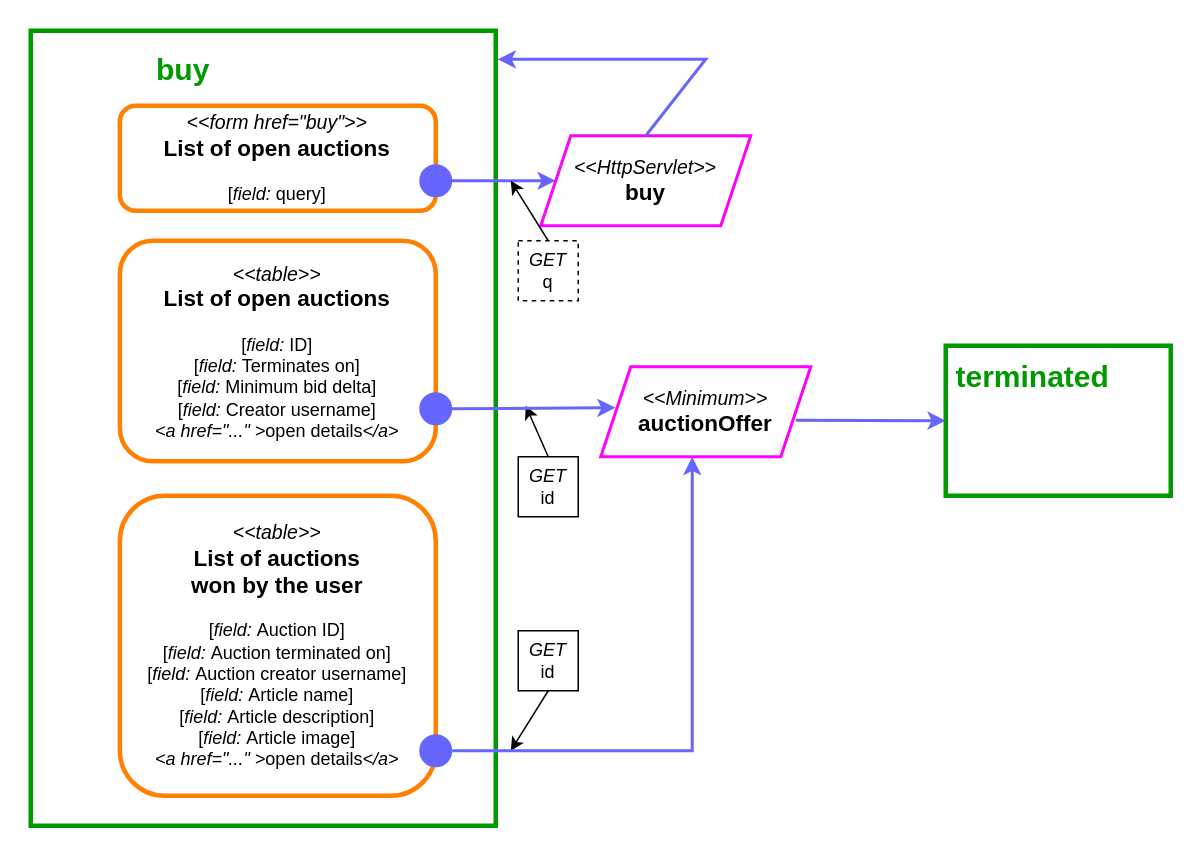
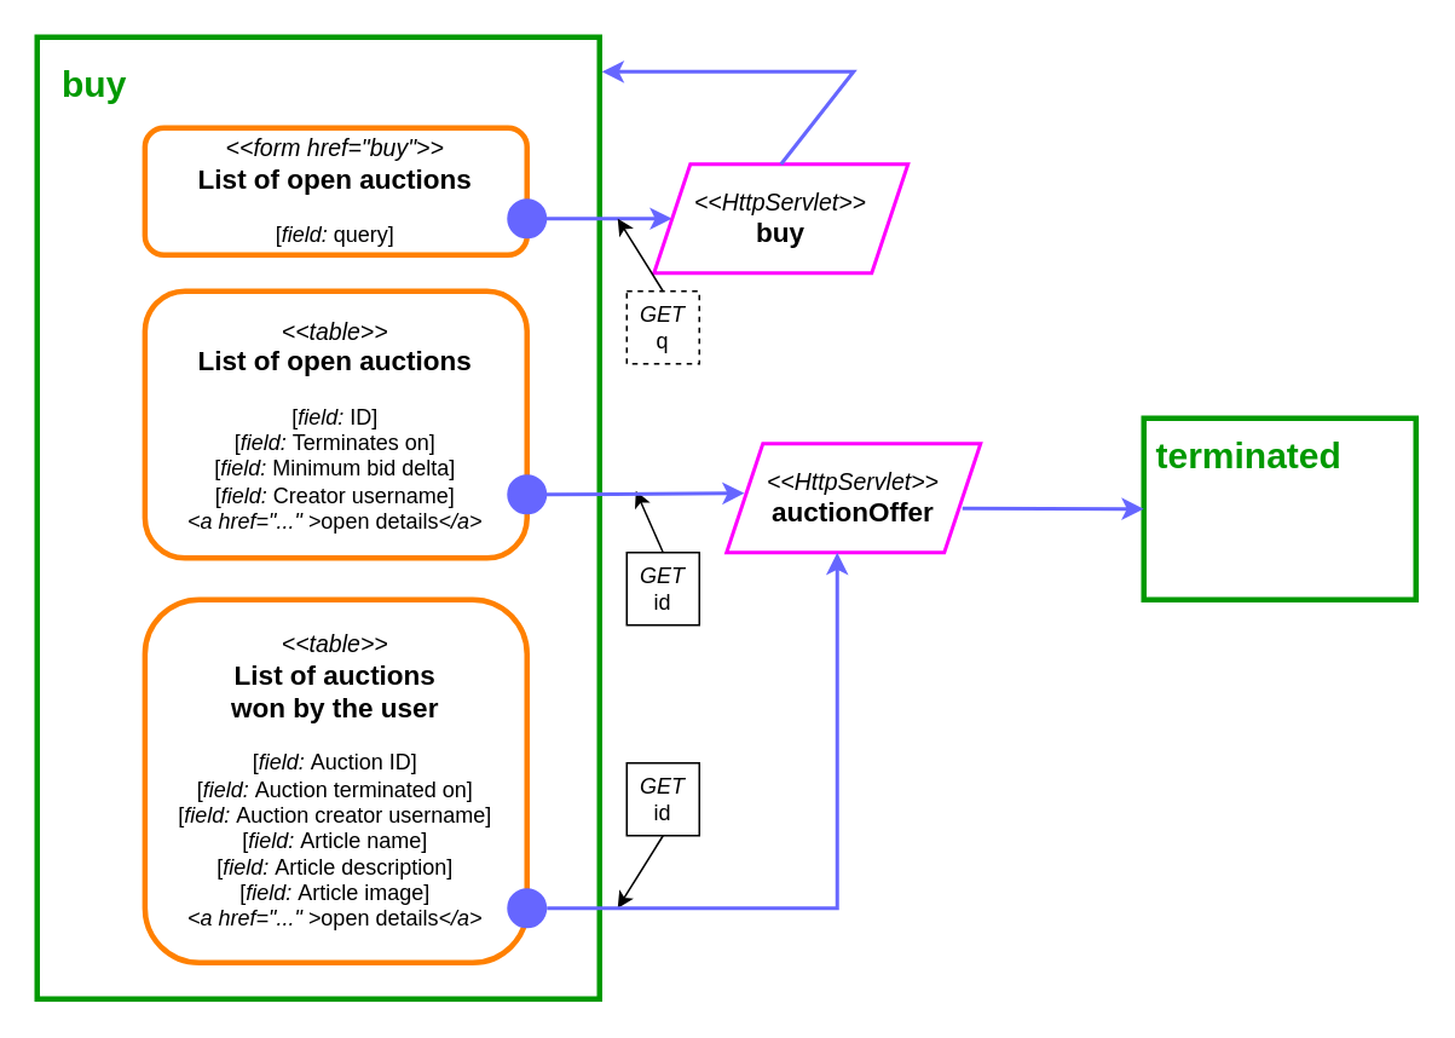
  <mxCell id="0" />
  <mxCell id="1" parent="0" />
- <mxCell id="2" value="&lt;font style=&quot;&quot;&gt;&lt;i style=&quot;font-size: 13px;&quot;&gt;&amp;lt;&amp;lt;Minimum&amp;gt;&amp;gt;&lt;/i&gt;&lt;br&gt;&lt;span style=&quot;font-size: 15px;&quot;&gt;&lt;b&gt;auctionOffer&lt;/b&gt;&lt;/span&gt;&lt;br&gt;&lt;/font&gt;" style="shape=parallelogram;perimeter=parallelogramPerimeter;whiteSpace=wrap;html=1;fixedSize=1;strokeColor=#FF00FF;strokeWidth=2;" parent="1" vertex="1"><mxGeometry x="400" y="244" width="140" height="60" as="geometry" /></mxCell>
+ <mxCell id="2" value="&lt;font style=&quot;&quot;&gt;&lt;i style=&quot;font-size: 13px;&quot;&gt;&amp;lt;&amp;lt;HttpServlet&amp;gt;&amp;gt;&lt;/i&gt;&lt;br&gt;&lt;span style=&quot;font-size: 15px;&quot;&gt;&lt;b&gt;auctionOffer&lt;/b&gt;&lt;/span&gt;&lt;br&gt;&lt;/font&gt;" style="shape=parallelogram;perimeter=parallelogramPerimeter;whiteSpace=wrap;html=1;fixedSize=1;strokeColor=#FF00FF;strokeWidth=2;" parent="1" vertex="1"><mxGeometry x="400" y="244" width="140" height="60" as="geometry" /></mxCell>
  <mxCell id="3" value="" style="group" parent="1" vertex="1" connectable="0"><mxGeometry x="630" y="230" width="150" height="100" as="geometry" /></mxCell>
  <mxCell id="4" value="" style="whiteSpace=wrap;html=1;strokeWidth=3;strokeColor=#009900;" parent="3" vertex="1"><mxGeometry width="150" height="100" as="geometry" /></mxCell>
  <mxCell id="5" value="&lt;font size=&quot;1&quot; color=&quot;#009900&quot; style=&quot;&quot;&gt;&lt;b style=&quot;font-size: 20px;&quot;&gt;terminated&lt;/b&gt;&lt;/font&gt;" style="text;html=1;strokeColor=none;fillColor=none;align=left;verticalAlign=middle;whiteSpace=wrap;rounded=0;" parent="3" vertex="1"><mxGeometry x="5" y="5" width="60" height="30" as="geometry" /></mxCell>
  <mxCell id="6" value="" style="endArrow=none;html=1;rounded=0;strokeColor=#6666FF;strokeWidth=2;startArrow=classic;startFill=1;entryX=1;entryY=0.5;entryDx=0;entryDy=0;" parent="1" edge="1"><mxGeometry width="50" height="50" relative="1" as="geometry"><mxPoint x="630" y="280" as="sourcePoint" /><mxPoint x="530" y="279.66" as="targetPoint" /></mxGeometry></mxCell>
  <mxCell id="7" value="&lt;i&gt;GET&lt;br&gt;&lt;/i&gt;id" style="rounded=0;whiteSpace=wrap;html=1;" parent="1" vertex="1"><mxGeometry x="345" y="304" width="40" height="40" as="geometry" /></mxCell>
  <mxCell id="8" value="" style="endArrow=classic;html=1;rounded=0;exitX=0.5;exitY=0;exitDx=0;exitDy=0;" parent="1" source="7" edge="1"><mxGeometry width="50" height="50" relative="1" as="geometry"><mxPoint x="430" y="310" as="sourcePoint" /><mxPoint x="350" y="270" as="targetPoint" /></mxGeometry></mxCell>
  <mxCell id="9" value="&lt;i&gt;GET&lt;br&gt;&lt;/i&gt;id" style="rounded=0;whiteSpace=wrap;html=1;" parent="1" vertex="1"><mxGeometry x="345" y="420" width="40" height="40" as="geometry" /></mxCell>
  <mxCell id="10" value="" style="endArrow=classic;html=1;rounded=0;exitX=0.5;exitY=1;exitDx=0;exitDy=0;" parent="1" source="9" edge="1"><mxGeometry width="50" height="50" relative="1" as="geometry"><mxPoint x="430" y="520" as="sourcePoint" /><mxPoint x="340" y="500" as="targetPoint" /></mxGeometry></mxCell>
  <mxCell id="11" value="" style="whiteSpace=wrap;html=1;strokeWidth=3;strokeColor=#009900;movable=1;resizable=1;rotatable=1;deletable=1;editable=1;locked=0;connectable=1;" parent="1" vertex="1"><mxGeometry x="20" y="20" width="310" height="530" as="geometry" /></mxCell>
- <mxCell id="12" value="&lt;font size=&quot;1&quot; color=&quot;#009900&quot; style=&quot;&quot;&gt;&lt;b style=&quot;font-size: 20px;&quot;&gt;buy&lt;/b&gt;&lt;/font&gt;" style="text;html=1;strokeColor=none;fillColor=none;align=left;verticalAlign=middle;whiteSpace=wrap;rounded=0;" parent="1" vertex="1"><mxGeometry x="102.4" y="30" width="62.0" height="30" as="geometry" /></mxCell>
+ <mxCell id="12" value="&lt;font size=&quot;1&quot; color=&quot;#009900&quot; style=&quot;&quot;&gt;&lt;b style=&quot;font-size: 20px;&quot;&gt;buy&lt;/b&gt;&lt;/font&gt;" style="text;html=1;strokeColor=none;fillColor=none;align=left;verticalAlign=middle;whiteSpace=wrap;rounded=0;" parent="1" vertex="1"><mxGeometry x="32.4" y="30" width="62.0" height="30" as="geometry" /></mxCell>
  <mxCell id="13" value="&lt;font style=&quot;&quot;&gt;&lt;i&gt;&lt;font style=&quot;font-size: 13px;&quot;&gt;&amp;lt;&amp;lt;table&amp;gt;&amp;gt;&lt;/font&gt;&lt;/i&gt;&lt;br&gt;&lt;span style=&quot;font-size: 15px;&quot;&gt;&lt;b&gt;List of open auctions&lt;br&gt;&lt;/b&gt;&lt;/span&gt;&lt;br&gt;[&lt;i&gt;field:&lt;/i&gt; ID]&lt;br&gt;[&lt;i style=&quot;border-color: var(--border-color);&quot;&gt;field:&lt;/i&gt;&amp;nbsp;Terminates on]&lt;br&gt;[&lt;i style=&quot;border-color: var(--border-color);&quot;&gt;field:&lt;/i&gt;&amp;nbsp;Minimum bid delta]&lt;br&gt;[&lt;i style=&quot;border-color: var(--border-color);&quot;&gt;field:&lt;/i&gt;&amp;nbsp;Creator username]&lt;br&gt;&lt;span style=&quot;border-color: var(--border-color);&quot;&gt;&lt;font style=&quot;font-size: 12px;&quot;&gt;&lt;i&gt;&amp;lt;a href=&quot;...&quot; &amp;gt;&lt;/i&gt;open details&lt;i&gt;&amp;lt;/a&amp;gt;&lt;/i&gt;&lt;/font&gt;&lt;/span&gt;&lt;br&gt;&lt;/font&gt;" style="rounded=1;whiteSpace=wrap;html=1;strokeWidth=3;strokeColor=#FF8000;" parent="1" vertex="1"><mxGeometry x="79.42" y="160" width="210.58" height="147" as="geometry" /></mxCell>
  <mxCell id="14" value="&lt;font style=&quot;&quot;&gt;&lt;i style=&quot;font-size: 13px;&quot;&gt;&amp;lt;&amp;lt;table&amp;gt;&amp;gt;&lt;/i&gt;&lt;br&gt;&lt;span style=&quot;font-size: 15px;&quot;&gt;&lt;b&gt;List of auctions&lt;br&gt;won by the user&lt;br&gt;&lt;/b&gt;&lt;/span&gt;&lt;br&gt;[&lt;i&gt;field:&lt;/i&gt;&amp;nbsp;Auction ID]&lt;br&gt;[&lt;i style=&quot;border-color: var(--border-color);&quot;&gt;field:&lt;/i&gt;&amp;nbsp;Auction terminated on]&lt;br&gt;[&lt;i style=&quot;border-color: var(--border-color);&quot;&gt;field:&lt;/i&gt;&amp;nbsp;Auction creator username]&lt;br&gt;[&lt;i style=&quot;border-color: var(--border-color);&quot;&gt;field:&lt;/i&gt;&amp;nbsp;Article name]&lt;br&gt;[&lt;i style=&quot;border-color: var(--border-color);&quot;&gt;field:&lt;/i&gt;&amp;nbsp;Article description]&lt;br&gt;[&lt;i style=&quot;border-color: var(--border-color);&quot;&gt;field:&lt;/i&gt;&amp;nbsp;Article image]&lt;br&gt;&lt;span style=&quot;border-color: var(--border-color);&quot;&gt;&lt;font style=&quot;border-color: var(--border-color);&quot;&gt;&lt;i&gt;&amp;lt;a href=&quot;...&quot; &amp;gt;&lt;/i&gt;open details&lt;i&gt;&amp;lt;/a&amp;gt;&lt;/i&gt;&lt;/font&gt;&lt;/span&gt;&lt;br&gt;&lt;/font&gt;" style="rounded=1;whiteSpace=wrap;html=1;strokeWidth=3;strokeColor=#FF8000;" parent="1" vertex="1"><mxGeometry x="79.42" y="330" width="210.58" height="200" as="geometry" /></mxCell>
  <mxCell id="15" value="" style="ellipse;whiteSpace=wrap;html=1;aspect=fixed;strokeWidth=2;fillColor=#6666FF;strokeColor=#6666FF;" parent="1" vertex="1"><mxGeometry x="280" y="490" width="20" height="20" as="geometry" /></mxCell>
  <mxCell id="16" value="" style="endArrow=none;html=1;rounded=0;exitX=0.5;exitY=1;exitDx=0;exitDy=0;strokeColor=#6666FF;strokeWidth=2;startArrow=classic;startFill=1;" parent="1" edge="1"><mxGeometry width="50" height="50" relative="1" as="geometry"><mxPoint x="461" y="304" as="sourcePoint" /><mxPoint x="301" y="500" as="targetPoint" /><Array as="points"><mxPoint x="461" y="500" /></Array></mxGeometry></mxCell>
  <mxCell id="17" value="" style="endArrow=none;html=1;rounded=0;strokeColor=#6666FF;strokeWidth=2;startArrow=classic;startFill=1;" parent="1" target="18" edge="1"><mxGeometry width="50" height="50" relative="1" as="geometry"><mxPoint x="409.887" y="271.338" as="sourcePoint" /><mxPoint x="280" y="277" as="targetPoint" /></mxGeometry></mxCell>
  <mxCell id="18" value="" style="ellipse;whiteSpace=wrap;html=1;aspect=fixed;strokeWidth=2;fillColor=#6666FF;strokeColor=#6666FF;" parent="1" vertex="1"><mxGeometry x="280" y="262" width="20" height="20" as="geometry" /></mxCell>
  <mxCell id="19" value="&lt;font style=&quot;&quot;&gt;&lt;i&gt;&lt;font style=&quot;font-size: 13px;&quot;&gt;&amp;lt;&amp;lt;form href=&quot;buy&quot;&amp;gt;&amp;gt;&lt;/font&gt;&lt;/i&gt;&lt;br&gt;&lt;span style=&quot;font-size: 15px;&quot;&gt;&lt;b&gt;List of open auctions&lt;br&gt;&lt;/b&gt;&lt;/span&gt;&lt;br&gt;[&lt;i&gt;field:&lt;/i&gt;&amp;nbsp;query]&lt;br&gt;&lt;/font&gt;" style="rounded=1;whiteSpace=wrap;html=1;strokeWidth=3;strokeColor=#FF8000;" parent="1" vertex="1"><mxGeometry x="79.42" y="70" width="210.58" height="70" as="geometry" /></mxCell>
  <mxCell id="20" value="" style="endArrow=none;html=1;rounded=0;strokeColor=#6666FF;strokeWidth=2;startArrow=classic;startFill=1;entryX=1;entryY=0.5;entryDx=0;entryDy=0;" parent="1" target="21" edge="1" source="22"><mxGeometry width="50" height="50" relative="1" as="geometry"><mxPoint x="400" y="120" as="sourcePoint" /><mxPoint x="290" y="287" as="targetPoint" /></mxGeometry></mxCell>
  <mxCell id="21" value="" style="ellipse;whiteSpace=wrap;html=1;aspect=fixed;strokeWidth=2;fillColor=#6666FF;strokeColor=#6666FF;" parent="1" vertex="1"><mxGeometry x="280" y="110" width="20" height="20" as="geometry" /></mxCell>
  <mxCell id="22" value="&lt;font style=&quot;&quot;&gt;&lt;i style=&quot;font-size: 13px;&quot;&gt;&amp;lt;&amp;lt;HttpServlet&amp;gt;&amp;gt;&lt;/i&gt;&lt;br&gt;&lt;span style=&quot;font-size: 15px;&quot;&gt;&lt;b&gt;buy&lt;/b&gt;&lt;/span&gt;&lt;br&gt;&lt;/font&gt;" style="shape=parallelogram;perimeter=parallelogramPerimeter;whiteSpace=wrap;html=1;fixedSize=1;strokeColor=#FF00FF;strokeWidth=2;" parent="1" vertex="1"><mxGeometry x="360" y="90" width="140" height="60" as="geometry" /></mxCell>
  <mxCell id="23" value="&lt;i&gt;GET&lt;br&gt;&lt;/i&gt;q" style="rounded=0;whiteSpace=wrap;html=1;dashed=1;" vertex="1" parent="1"><mxGeometry x="345" y="160" width="40" height="40" as="geometry" /></mxCell>
  <mxCell id="24" value="" style="endArrow=classic;html=1;rounded=0;exitX=0.5;exitY=0;exitDx=0;exitDy=0;" edge="1" parent="1" source="23"><mxGeometry width="50" height="50" relative="1" as="geometry"><mxPoint x="440" y="160" as="sourcePoint" /><mxPoint x="340" y="120" as="targetPoint" /></mxGeometry></mxCell>
  <mxCell id="25" value="" style="endArrow=none;html=1;rounded=0;strokeColor=#6666FF;strokeWidth=2;startArrow=classic;startFill=1;entryX=0.5;entryY=0;entryDx=0;entryDy=0;exitX=1.004;exitY=0.036;exitDx=0;exitDy=0;exitPerimeter=0;" edge="1" parent="1" source="11" target="22"><mxGeometry width="50" height="50" relative="1" as="geometry"><mxPoint x="420" y="130" as="sourcePoint" /><mxPoint x="310" y="130" as="targetPoint" /><Array as="points"><mxPoint x="470" y="39" /></Array></mxGeometry></mxCell>
